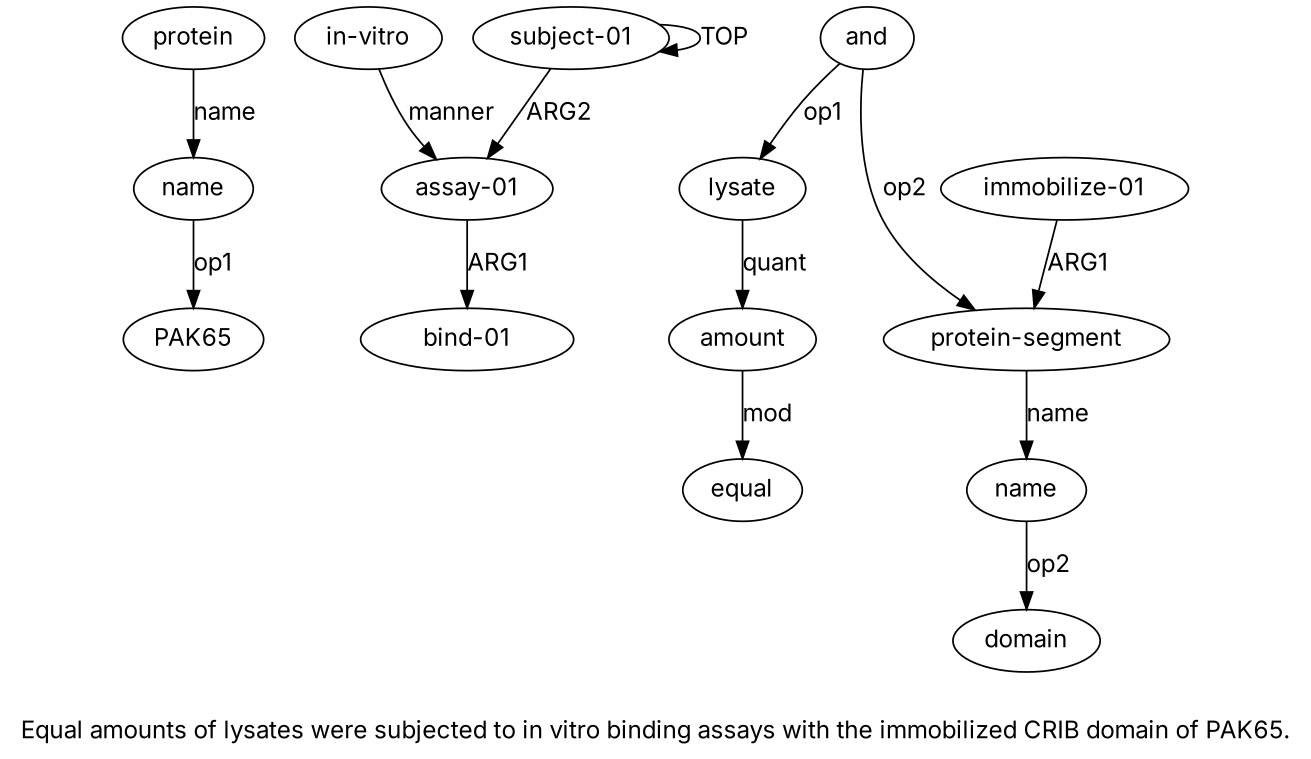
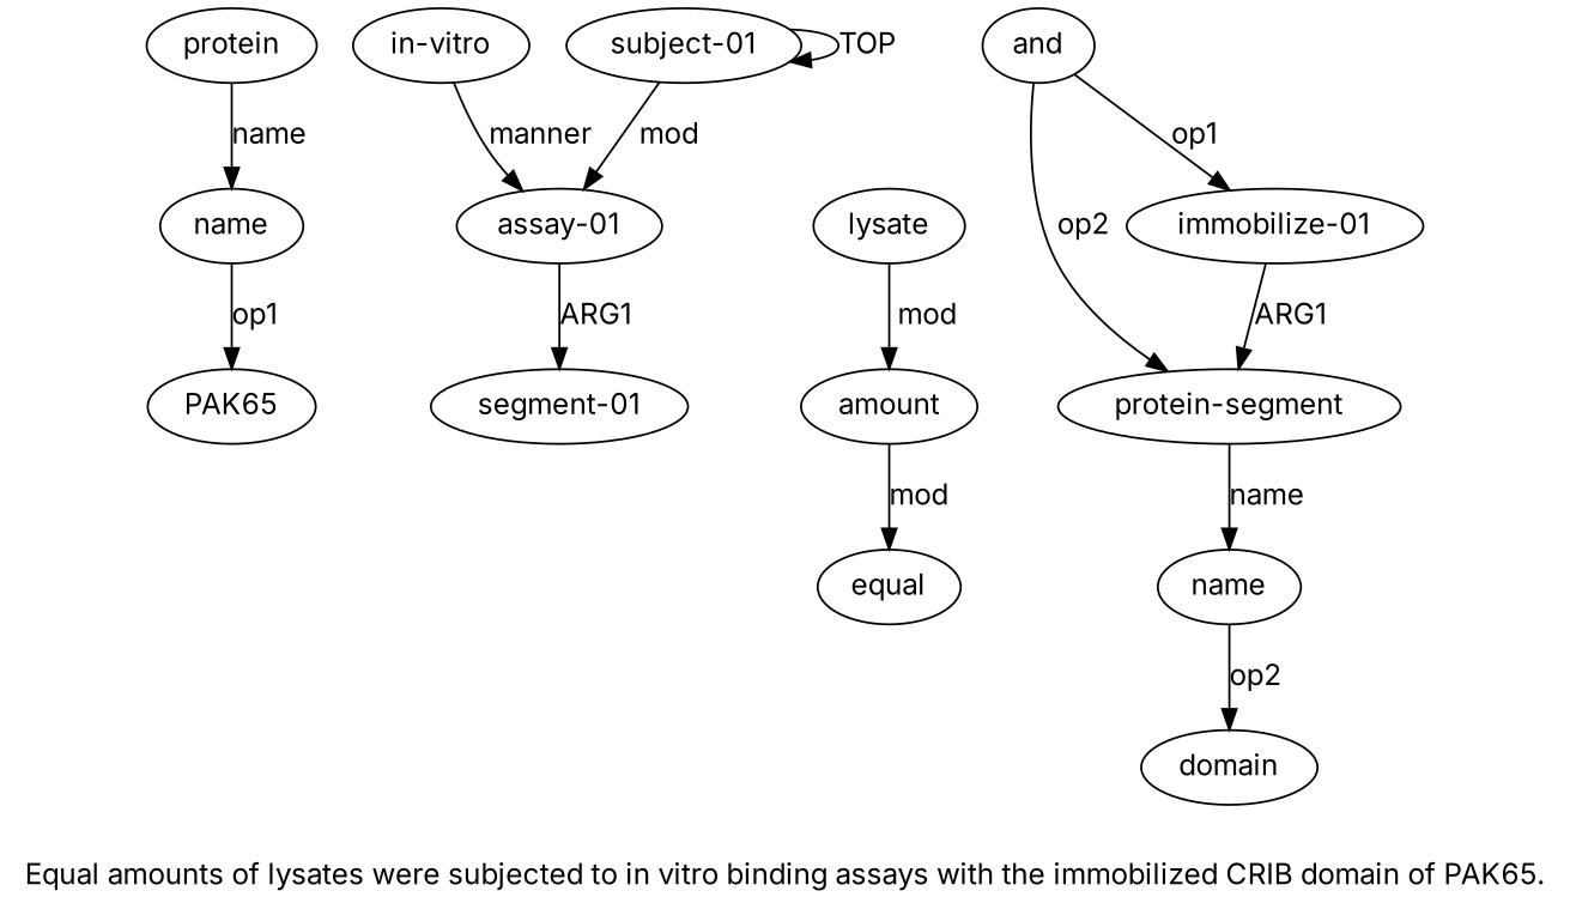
  digraph {
    fontname=Inter
    label="Equal amounts of lysates were subjected to in vitro binding assays with the immobilized CRIB domain of PAK65."
    node [color=black fontname=Inter gold_ind=-1 gold_label=name test_ind=-1 test_label=name]
    edge [color=black fontname=Inter gold_label=ARG1 test_label=ARG1]
    n1 [gold_label=PAK65 label=PAK65 test_label=PAK65]
-   n2 [gold_ind=11 gold_label="bind-01" label="bind-01" test_ind=11 test_label="bind-01"]
+   n2 [gold_ind=11 gold_label="bind-01" label="segment-01" test_ind=11 test_label="bind-01"]
    n3 [gold_ind=10 gold_label="assay-01" label="assay-01" test_ind=10 test_label="assay-01"]
    n4 [gold_ind=12 gold_label="in-vitro" label="in-vitro" test_ind=12 test_label="in-vitro"]
    n5 [gold_label=domain label=domain test_label=domain]
    n6 [gold_ind=1 gold_label=and label=and test_ind=1 test_label=and]
    n7 [gold_ind=2 gold_label=lysate label=lysate test_ind=2 test_label=lysate]
    n8 [gold_ind=5 gold_label="protein-segment" label="protein-segment" test_ind=5 test_label="protein-segment"]
    n9 [gold_ind=3 gold_label=amount label=amount test_ind=3 test_label=amount]
    n10 [gold_ind=6 label=name test_ind=6]
    n11 [gold_ind=4 gold_label=equal label=equal test_ind=4 test_label=equal]
    n12 [gold_ind=0 gold_label="subject-01" label="subject-01" test_ind=0 test_label="subject-01"]
    n13 [gold_ind=7 gold_label="immobilize-01" label="immobilize-01" test_ind=7 test_label="immobilize-01"]
    n14 [gold_ind=9 label=name test_ind=9]
    n15 [gold_ind=8 gold_label=protein label=protein test_ind=8 test_label=protein]
    n3 -> n2 [label=ARG1]
    n4 -> n3 [gold_label=manner label=manner test_label=manner]
-   n6 -> n7 [gold_label=op1 label=op1 test_label=op1]
+   n6 -> n13 [gold_label=op1 label=op1 test_label=op1]
    n6 -> n8 [gold_label=op2 label=op2 test_label=op2]
-   n7 -> n9 [gold_label=quant label=quant test_label=quant]
+   n7 -> n9 [gold_label=quant label=mod test_label=quant]
    n8 -> n10 [gold_label=name label=name test_label=name]
    n9 -> n11 [gold_label=mod label=mod test_label=mod]
    n10 -> n5 [gold_label=op2 label=op2 test_label=op2]
-   n12 -> n3 [gold_label=ARG2 label=ARG2 test_label=ARG2]
+   n12 -> n3 [gold_label=ARG2 label=mod test_label=ARG2]
    n12 -> n12 [gold_label=TOP label=TOP test_label=TOP]
    n13 -> n8 [label=ARG1]
    n14 -> n1 [gold_label=op1 label=op1 test_label=op1]
    n15 -> n14 [gold_label=name label=name test_label=name]
  }
